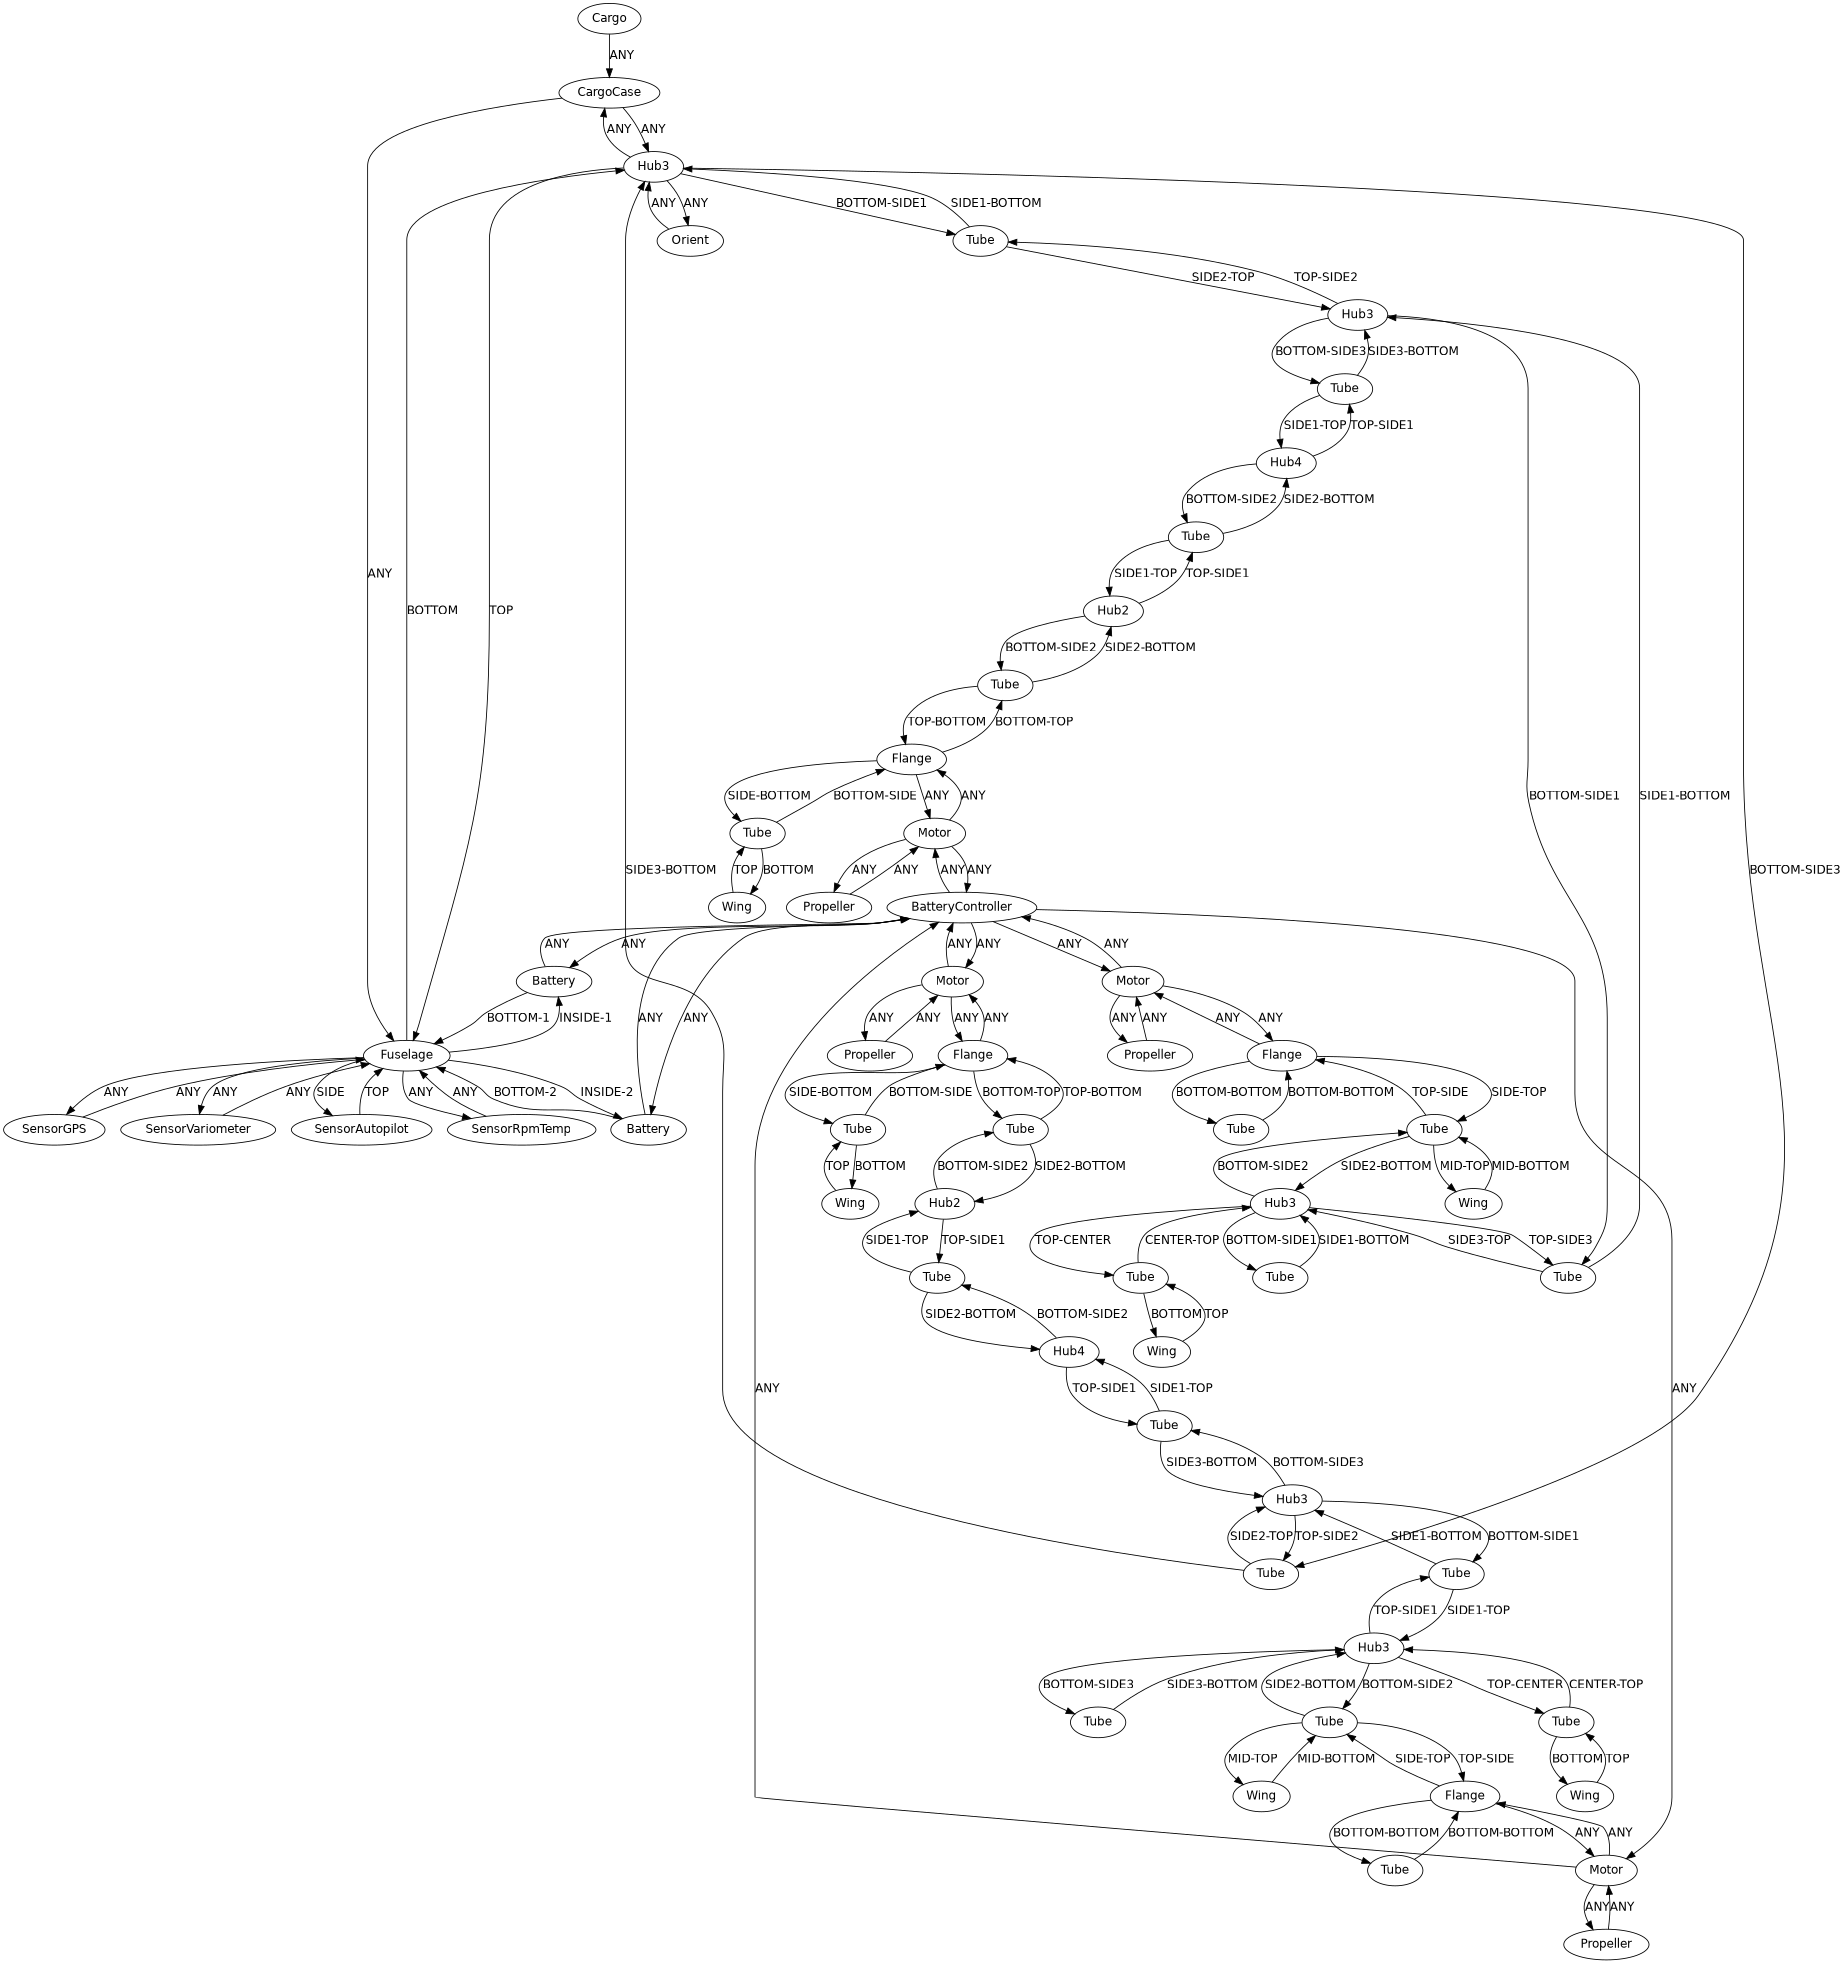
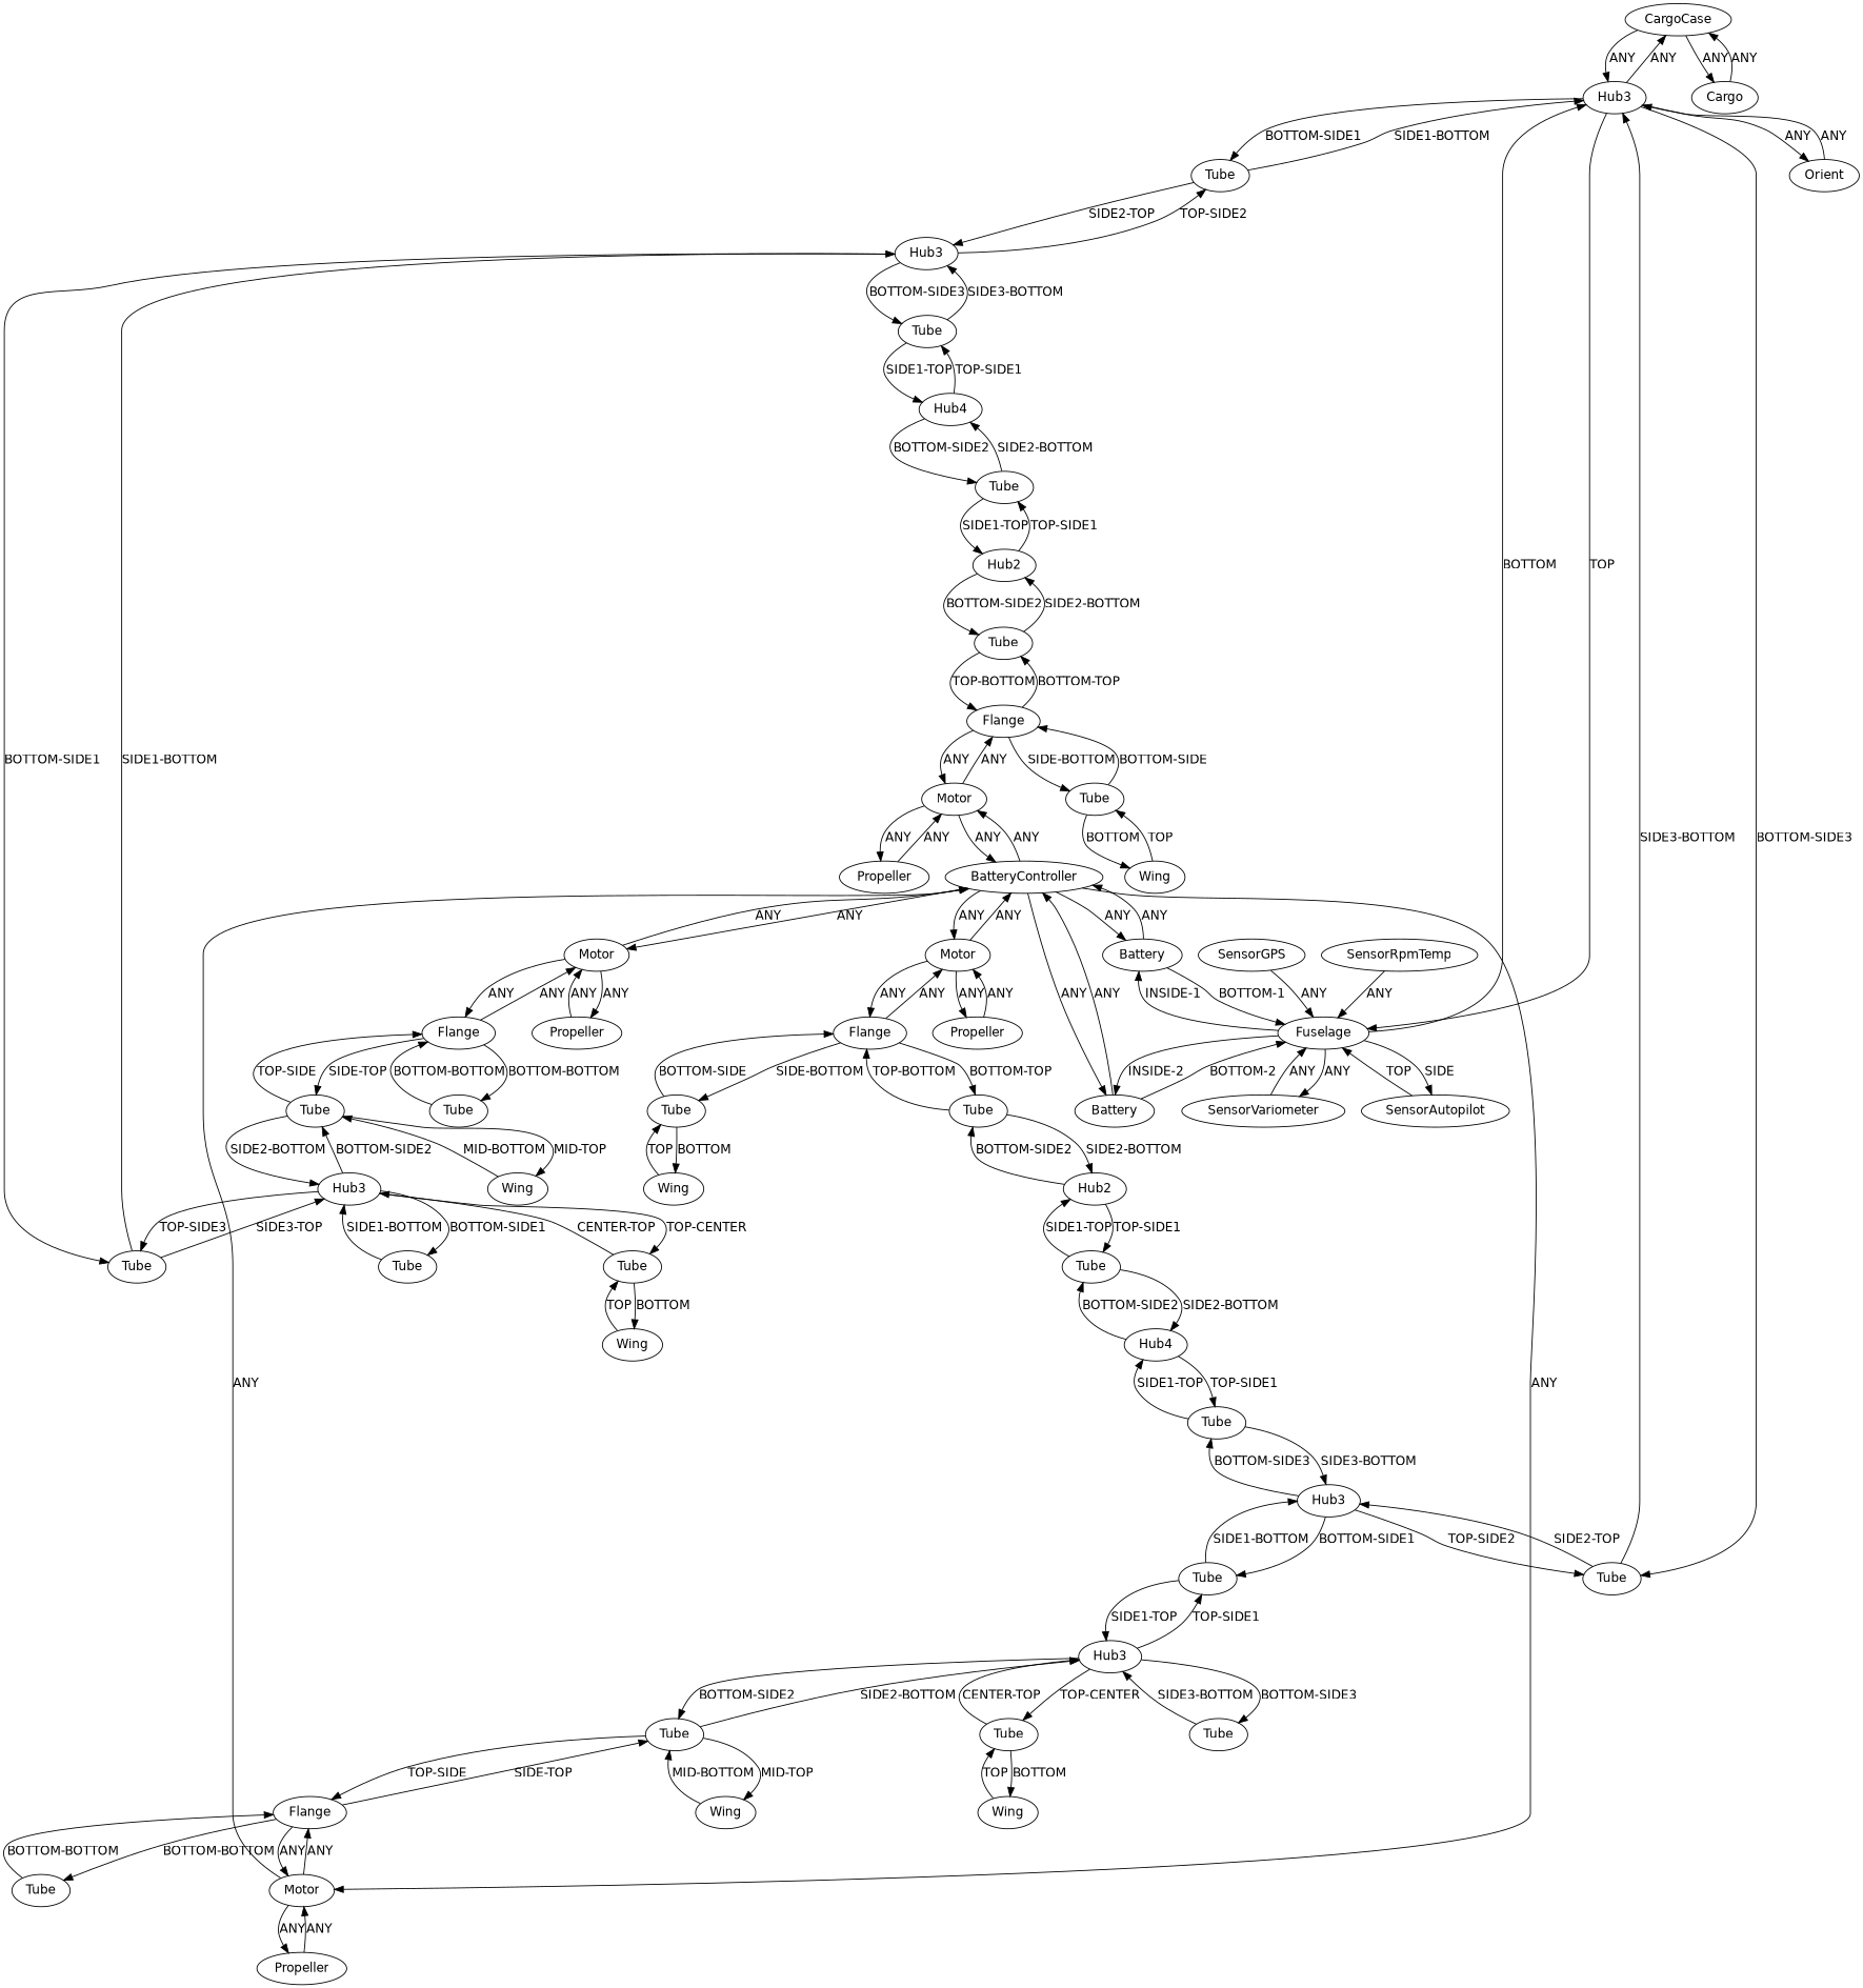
  digraph {
    fontname="DejaVu Sans"
    node [fontname="DejaVu Sans"]
    edge [fontname="DejaVu Sans"]
    n1 [instance=CargoCase_instance_1 label=CargoCase]
    n2 [instance=Hub3_instance_4 label=Hub3]
    n3 [instance=Cargo_instance_1 label=Cargo]
    n4 [instance=Tube_instance_12 label=Tube]
    n5 [instance=Fuselage_instance_1 label=Fuselage]
    n6 [instance=Tube_instance_10 label=Tube]
    n7 [instance=Orient label=Orient]
    n8 [instance=Hub3_instance_1 label=Hub3]
    n9 [instance=Tube_instance_11 label=Tube]
    n10 [instance=Tube_instance_14 label=Tube]
    n11 [instance=Hub3_instance_2 label=Hub3]
    n12 [instance=Hub4_instance_2 label=Hub4]
    n13 [instance=SensorAutopilot_instance_1 label=SensorAutopilot]
    n14 [instance=SensorGPS_instance_1 label=SensorGPS]
    n15 [instance=Battery_instance_1 label=Battery]
    n16 [instance=SensorVariometer_instance_1 label=SensorVariometer]
    n17 [instance=Battery_instance_2 label=Battery]
    n18 [instance=SensorRpmTemp_instance_1 label=SensorRpmTemp]
    n19 [instance=BatteryController_instance_1 label=BatteryController]
    n20 [instance=Tube_instance_1 label=Tube]
    n21 [instance=Wing_instance_1 label=Wing]
    n22 [instance=Flange_instance_4 label=Flange]
    n23 [instance=Motor_instance_3 label=Motor]
    n24 [instance=Tube_instance_19 label=Tube]
    n25 [instance=Tube_instance_2 label=Tube]
    n26 [instance=Flange_instance_3 label=Flange]
    n27 [instance=Tube_instance_5 label=Tube]
    n28 [instance=Motor_instance_2 label=Motor]
    n29 [instance=Tube_instance_3 label=Tube]
    n30 [instance=Hub2_instance_1 label=Hub2]
    n31 [instance=Tube_instance_15 label=Tube]
    n32 [instance=Flange_instance_1 label=Flange]
    n33 [instance=Tube_instance_4 label=Tube]
    n34 [instance=Motor_instance_1 label=Motor]
    n35 [instance=Tube_instance_16 label=Tube]
    n36 [instance=Wing_instance_3 label=Wing]
    n37 [instance=Hub3_instance_5 label=Hub3]
    n38 [instance=Propeller_instance_1 label=Propeller]
    n39 [instance=Tube_instance_6 label=Tube]
    n40 [instance=Tube_instance_7 label=Tube]
    n41 [instance=Tube_instance_9 label=Tube]
    n42 [instance=Wing_instance_4 label=Wing]
    n43 [instance=Tube_instance_17 label=Tube]
    n44 [instance=Tube_instance_20 label=Tube]
    n45 [instance=Wing_instance_2 label=Wing]
    n46 [instance=Hub3_instance_3 label=Hub3]
    n47 [instance=Tube_instance_8 label=Tube]
    n48 [instance=Motor_instance_4 label=Motor]
    n49 [instance=Hub4_instance_1 label=Hub4]
    n50 [instance=Tube_instance_13 label=Tube]
    n51 [instance=Hub2_instance_2 label=Hub2]
    n52 [instance=Flange_instance_2 label=Flange]
    n53 [instance=Tube_instance_18 label=Tube]
    n54 [instance=Wing_instance_6 label=Wing]
    n55 [instance=Propeller_instance_4 label=Propeller]
    n56 [instance=Wing_instance_5 label=Wing]
    n57 [instance=Propeller_instance_2 label=Propeller]
    n58 [instance=Propeller_instance_3 label=Propeller]
    n1 -> n2 [label=ANY]
-   n1 -> n5 [label=ANY]
+   n1 -> n3 [label=ANY]
    n2 -> n1 [label=ANY]
    n2 -> n4 [label="BOTTOM-SIDE1"]
    n2 -> n5 [label=TOP]
    n2 -> n6 [label="BOTTOM-SIDE3"]
    n2 -> n7 [label=ANY]
    n3 -> n1 [label=ANY]
    n4 -> n2 [label="SIDE1-BOTTOM"]
    n4 -> n8 [label="SIDE2-TOP"]
    n5 -> n2 [label=BOTTOM]
    n5 -> n13 [label=SIDE]
-   n5 -> n14 [label=ANY]
    n5 -> n15 [label="INSIDE-1"]
    n5 -> n16 [label=ANY]
    n5 -> n17 [label="INSIDE-2"]
-   n5 -> n18 [label=ANY]
    n6 -> n2 [label="SIDE3-BOTTOM"]
    n6 -> n46 [label="SIDE2-TOP"]
    n7 -> n2 [label=ANY]
    n8 -> n4 [label="TOP-SIDE2"]
    n8 -> n9 [label="BOTTOM-SIDE1"]
    n8 -> n10 [label="BOTTOM-SIDE3"]
    n9 -> n8 [label="SIDE1-BOTTOM"]
    n9 -> n11 [label="SIDE3-TOP"]
    n10 -> n8 [label="SIDE3-BOTTOM"]
    n10 -> n12 [label="SIDE1-TOP"]
    n11 -> n9 [label="TOP-SIDE3"]
    n11 -> n27 [label="BOTTOM-SIDE2"]
    n11 -> n43 [label="BOTTOM-SIDE1"]
    n11 -> n44 [label="TOP-CENTER"]
    n12 -> n10 [label="TOP-SIDE1"]
    n12 -> n29 [label="BOTTOM-SIDE2"]
    n13 -> n5 [label=TOP]
    n14 -> n5 [label=ANY]
    n15 -> n5 [label="BOTTOM-1"]
    n15 -> n19 [label=ANY]
    n16 -> n5 [label=ANY]
    n17 -> n5 [label="BOTTOM-2"]
    n17 -> n19 [label=ANY]
    n18 -> n5 [label=ANY]
    n19 -> n15 [label=ANY]
    n19 -> n17 [label=ANY]
    n19 -> n23 [label=ANY]
    n19 -> n28 [label=ANY]
    n19 -> n34 [label=ANY]
    n19 -> n48 [label=ANY]
    n20 -> n21 [label=BOTTOM]
    n20 -> n22 [label="BOTTOM-SIDE"]
    n21 -> n20 [label=TOP]
    n22 -> n20 [label="SIDE-BOTTOM"]
    n22 -> n23 [label=ANY]
    n22 -> n24 [label="BOTTOM-TOP"]
    n23 -> n19 [label=ANY]
    n23 -> n22 [label=ANY]
    n23 -> n58 [label=ANY]
    n24 -> n22 [label="TOP-BOTTOM"]
    n24 -> n51 [label="SIDE2-BOTTOM"]
    n25 -> n26 [label="BOTTOM-BOTTOM"]
    n26 -> n25 [label="BOTTOM-BOTTOM"]
    n26 -> n27 [label="SIDE-TOP"]
    n26 -> n28 [label=ANY]
    n27 -> n11 [label="SIDE2-BOTTOM"]
    n27 -> n26 [label="TOP-SIDE"]
    n27 -> n42 [label="MID-TOP"]
    n28 -> n19 [label=ANY]
    n28 -> n26 [label=ANY]
    n28 -> n57 [label=ANY]
    n29 -> n12 [label="SIDE2-BOTTOM"]
    n29 -> n30 [label="SIDE1-TOP"]
    n30 -> n29 [label="TOP-SIDE1"]
    n30 -> n31 [label="BOTTOM-SIDE2"]
    n31 -> n30 [label="SIDE2-BOTTOM"]
    n31 -> n52 [label="TOP-BOTTOM"]
    n32 -> n33 [label="SIDE-TOP"]
    n32 -> n34 [label=ANY]
    n32 -> n35 [label="BOTTOM-BOTTOM"]
    n33 -> n32 [label="TOP-SIDE"]
    n33 -> n36 [label="MID-TOP"]
    n33 -> n37 [label="SIDE2-BOTTOM"]
    n34 -> n19 [label=ANY]
    n34 -> n32 [label=ANY]
    n34 -> n38 [label=ANY]
    n35 -> n32 [label="BOTTOM-BOTTOM"]
    n36 -> n33 [label="MID-BOTTOM"]
    n37 -> n33 [label="BOTTOM-SIDE2"]
    n37 -> n39 [label="TOP-SIDE1"]
    n37 -> n40 [label="BOTTOM-SIDE3"]
    n37 -> n41 [label="TOP-CENTER"]
    n38 -> n34 [label=ANY]
    n39 -> n37 [label="SIDE1-TOP"]
    n39 -> n46 [label="SIDE1-BOTTOM"]
    n40 -> n37 [label="SIDE3-BOTTOM"]
    n41 -> n37 [label="CENTER-TOP"]
    n41 -> n56 [label=BOTTOM]
    n42 -> n27 [label="MID-BOTTOM"]
    n43 -> n11 [label="SIDE1-BOTTOM"]
    n44 -> n11 [label="CENTER-TOP"]
    n44 -> n45 [label=BOTTOM]
    n45 -> n44 [label=TOP]
    n46 -> n6 [label="TOP-SIDE2"]
    n46 -> n39 [label="BOTTOM-SIDE1"]
    n46 -> n47 [label="BOTTOM-SIDE3"]
    n47 -> n46 [label="SIDE3-BOTTOM"]
    n47 -> n49 [label="SIDE1-TOP"]
    n48 -> n19 [label=ANY]
    n48 -> n52 [label=ANY]
    n48 -> n55 [label=ANY]
    n49 -> n47 [label="TOP-SIDE1"]
    n49 -> n50 [label="BOTTOM-SIDE2"]
    n50 -> n49 [label="SIDE2-BOTTOM"]
    n50 -> n51 [label="SIDE1-TOP"]
    n51 -> n24 [label="BOTTOM-SIDE2"]
    n51 -> n50 [label="TOP-SIDE1"]
    n52 -> n31 [label="BOTTOM-TOP"]
    n52 -> n48 [label=ANY]
    n52 -> n53 [label="SIDE-BOTTOM"]
    n53 -> n52 [label="BOTTOM-SIDE"]
    n53 -> n54 [label=BOTTOM]
    n54 -> n53 [label=TOP]
    n55 -> n48 [label=ANY]
    n56 -> n41 [label=TOP]
    n57 -> n28 [label=ANY]
    n58 -> n23 [label=ANY]
  }
